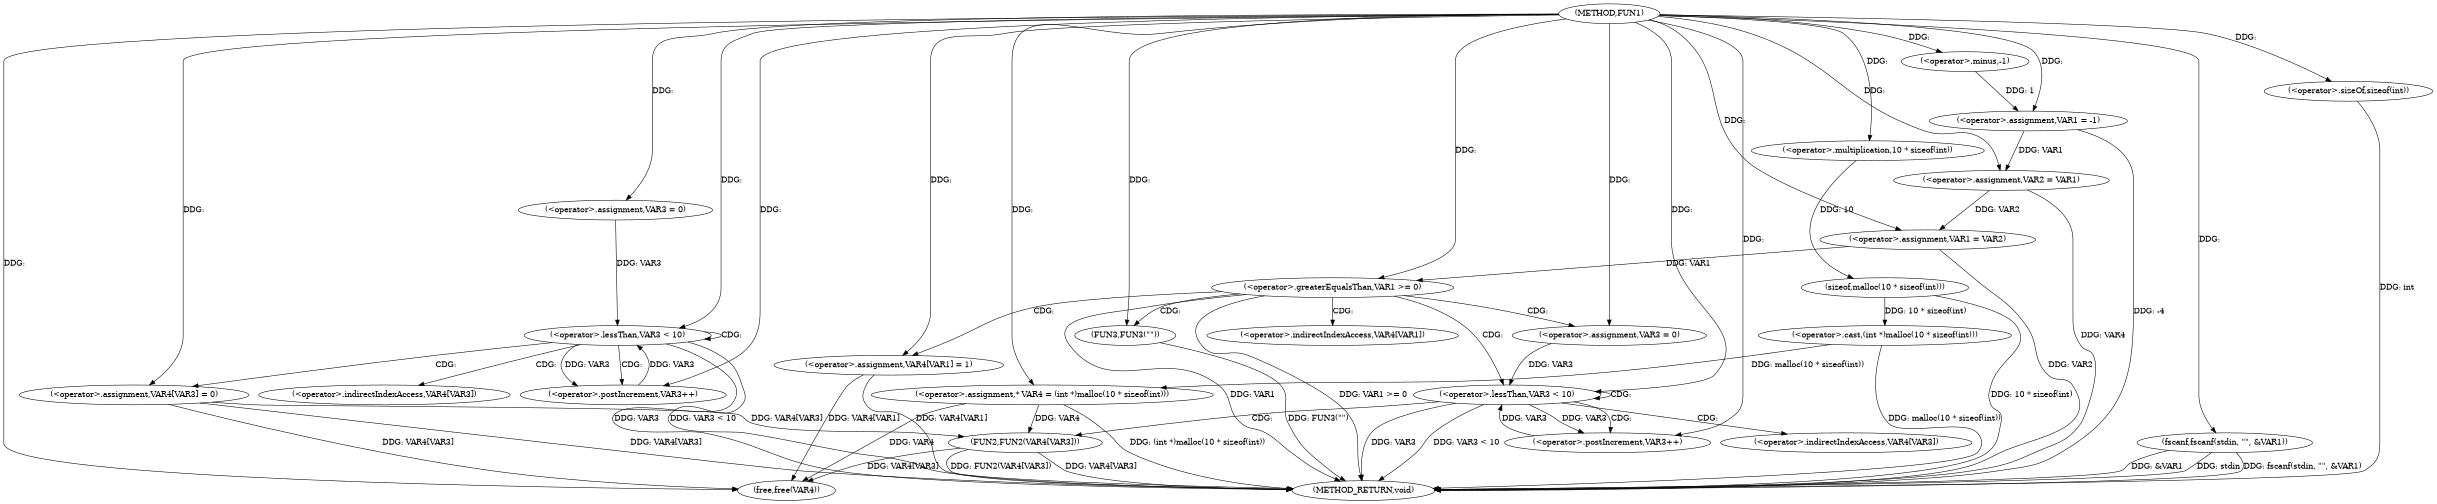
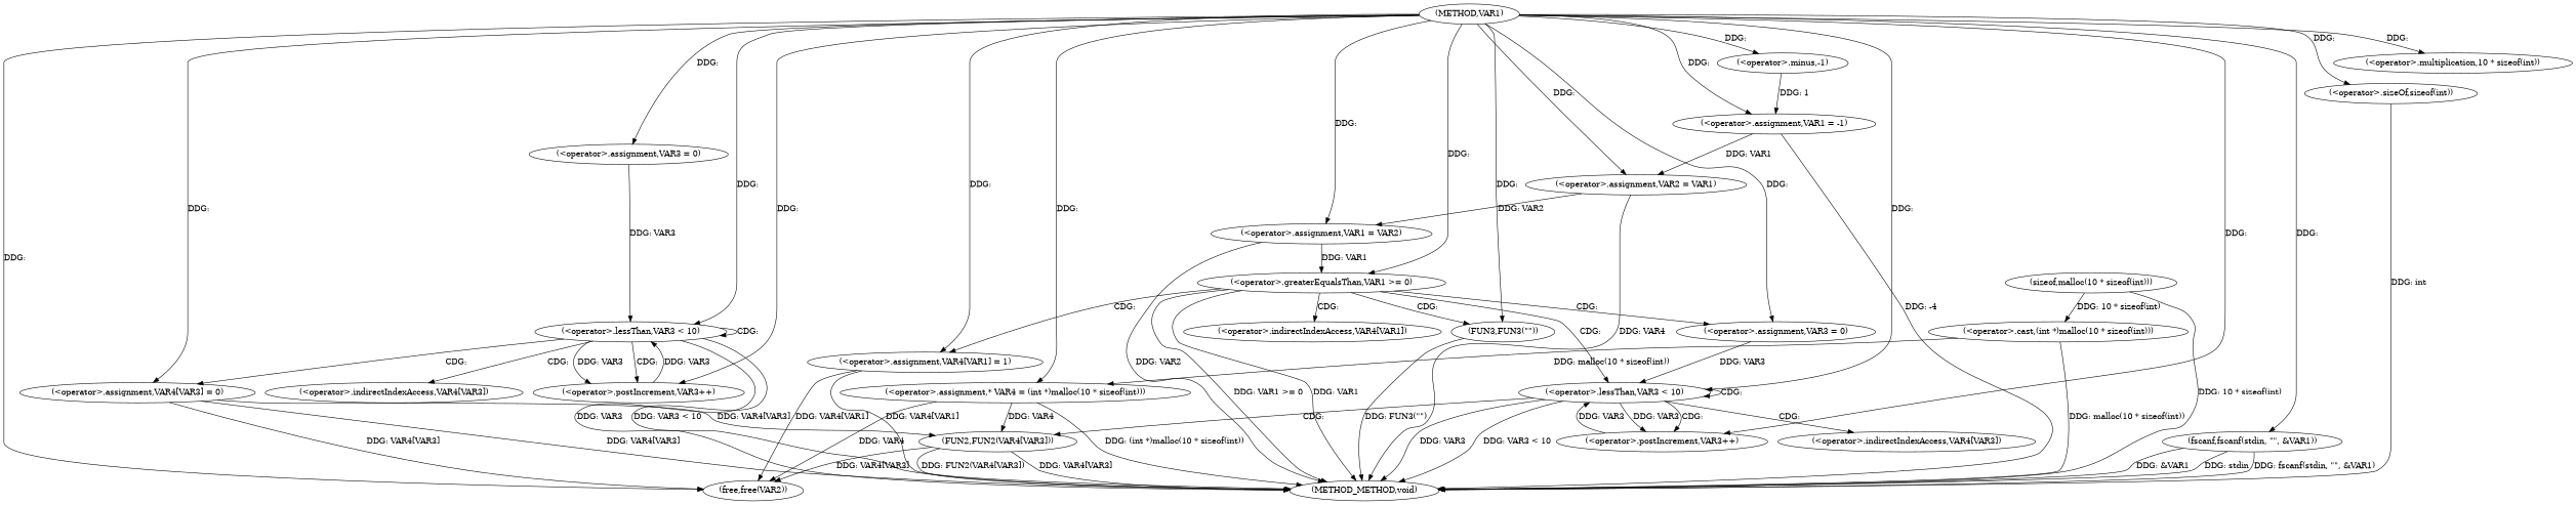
  digraph {
-   n1 [label="(METHOD,FUN1)"]
+   n1 [label="(METHOD,VAR1)"]
    n2 [label="(<operator>.assignment,VAR1 = -1)"]
    n3 [label="(<operator>.minus,-1)"]
    n4 [label="(fscanf,fscanf(stdin, \"\", &VAR1))"]
    n5 [label="(<operator>.assignment,VAR2 = VAR1)"]
    n6 [label="(<operator>.assignment,VAR1 = VAR2)"]
    n7 [label="(<operator>.assignment,* VAR4 = (int *)malloc(10 * sizeof(int)))"]
    n8 [label="(<operator>.multiplication,10 * sizeof(int))"]
    n9 [label="(<operator>.sizeOf,sizeof(int))"]
    n10 [label="(<operator>.assignment,VAR3 = 0)"]
    n11 [label="(<operator>.lessThan,VAR3 < 10)"]
    n12 [label="(<operator>.postIncrement,VAR3++)"]
    n13 [label="(<operator>.assignment,VAR4[VAR3] = 0)"]
    n14 [label="(<operator>.greaterEqualsThan,VAR1 >= 0)"]
    n15 [label="(<operator>.assignment,VAR4[VAR1] = 1)"]
    n16 [label="(<operator>.assignment,VAR3 = 0)"]
    n17 [label="(<operator>.lessThan,VAR3 < 10)"]
    n18 [label="(<operator>.postIncrement,VAR3++)"]
    n19 [label="(FUN3,FUN3(\"\"))"]
-   n20 [label="(free,free(VAR4))"]
-   n21 [label="(METHOD_RETURN,void)"]
+   n20 [label="(free,free(VAR2))"]
+   n21 [label="(METHOD_METHOD,void)"]
    n22 [label="(FUN2,FUN2(VAR4[VAR3]))"]
    n23 [label="(sizeof,malloc(10 * sizeof(int)))"]
    n24 [label="(<operator>.indirectIndexAccess,VAR4[VAR3])"]
    n25 [label="(<operator>.indirectIndexAccess,VAR4[VAR1])"]
    n26 [label="(<operator>.indirectIndexAccess,VAR4[VAR3])"]
    n27 [label="(<operator>.cast,(int *)malloc(10 * sizeof(int)))"]
    n1 -> n2 [label="DDG: "]
    n1 -> n3 [label="DDG: "]
    n1 -> n4 [label="DDG: "]
    n1 -> n5 [label="DDG: "]
    n1 -> n6 [label="DDG: "]
    n1 -> n7 [label="DDG: "]
    n1 -> n8 [label="DDG: "]
    n1 -> n9 [label="DDG: "]
    n1 -> n10 [label="DDG: "]
    n1 -> n11 [label="DDG: "]
    n1 -> n12 [label="DDG: "]
    n1 -> n13 [label="DDG: "]
    n1 -> n14 [label="DDG: "]
    n1 -> n15 [label="DDG: "]
    n1 -> n16 [label="DDG: "]
    n1 -> n17 [label="DDG: "]
    n1 -> n18 [label="DDG: "]
    n1 -> n19 [label="DDG: "]
    n1 -> n20 [label="DDG: "]
    n2 -> n5 [label="DDG: VAR1"]
    n2 -> n21 [label="DDG: -4"]
    n3 -> n2 [label="DDG: 1"]
    n4 -> n21 [label="DDG: stdin"]
    n4 -> n21 [label="DDG: fscanf(stdin, \"\", &VAR1)"]
    n4 -> n21 [label="DDG: &VAR1"]
    n5 -> n6 [label="DDG: VAR2"]
    n5 -> n21 [label="DDG: VAR4"]
    n6 -> n14 [label="DDG: VAR1"]
    n6 -> n21 [label="DDG: VAR2"]
    n7 -> n20 [label="DDG: VAR4"]
    n7 -> n21 [label="DDG: (int *)malloc(10 * sizeof(int))"]
    n7 -> n22 [label="DDG: VAR4"]
-   n8 -> n23 [label="DDG: 10"]
    n9 -> n21 [label="DDG: int"]
    n10 -> n11 [label="DDG: VAR3"]
    n11 -> n11 [label="CDG: "]
    n11 -> n12 [label="DDG: VAR3"]
    n11 -> n12 [label="CDG: "]
    n11 -> n13 [label="CDG: "]
    n11 -> n21 [label="DDG: VAR3"]
    n11 -> n21 [label="DDG: VAR3 < 10"]
    n11 -> n24 [label="CDG: "]
    n12 -> n11 [label="DDG: VAR3"]
    n13 -> n20 [label="DDG: VAR4[VAR3]"]
    n13 -> n21 [label="DDG: VAR4[VAR3]"]
    n13 -> n22 [label="DDG: VAR4[VAR3]"]
    n14 -> n15 [label="CDG: "]
    n14 -> n16 [label="CDG: "]
    n14 -> n17 [label="CDG: "]
    n14 -> n19 [label="CDG: "]
    n14 -> n21 [label="DDG: VAR1 >= 0"]
    n14 -> n21 [label="DDG: VAR1"]
    n14 -> n25 [label="CDG: "]
    n15 -> n20 [label="DDG: VAR4[VAR1]"]
    n15 -> n21 [label="DDG: VAR4[VAR1]"]
    n16 -> n17 [label="DDG: VAR3"]
    n17 -> n17 [label="CDG: "]
    n17 -> n18 [label="DDG: VAR3"]
    n17 -> n18 [label="CDG: "]
    n17 -> n21 [label="DDG: VAR3"]
    n17 -> n21 [label="DDG: VAR3 < 10"]
    n17 -> n22 [label="CDG: "]
    n17 -> n26 [label="CDG: "]
    n18 -> n17 [label="DDG: VAR3"]
    n19 -> n21 [label="DDG: FUN3(\"\")"]
    n22 -> n20 [label="DDG: VAR4[VAR3]"]
    n22 -> n21 [label="DDG: VAR4[VAR3]"]
    n22 -> n21 [label="DDG: FUN2(VAR4[VAR3])"]
    n23 -> n21 [label="DDG: 10 * sizeof(int)"]
    n23 -> n27 [label="DDG: 10 * sizeof(int)"]
    n27 -> n7 [label="DDG: malloc(10 * sizeof(int))"]
    n27 -> n21 [label="DDG: malloc(10 * sizeof(int))"]
  }
